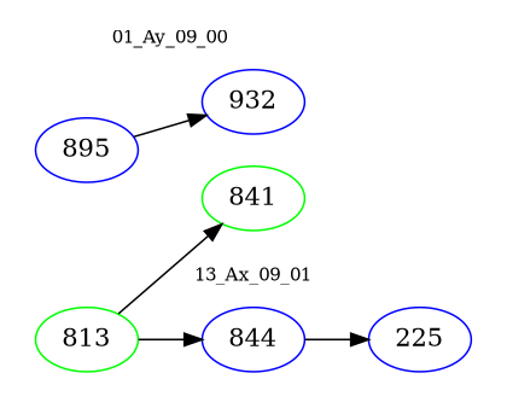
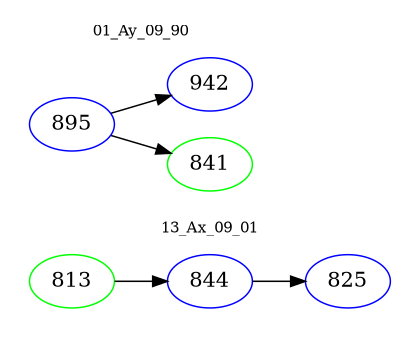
  digraph {
    rankdir=LR
    node [color=blue]
    edge [color=black]
    n1 [label=895]
-   n2 [label=932]
+   n2 [label=942]
    n3 [color=green label=841]
    n4 [label=844]
    n5 [color=green label=813]
-   n6 [label=225]
+   n6 [label=825]
    subgraph cluster_1 {
      color=white
      fontsize=10
-     label="01_Ay_09_00"
+     label="01_Ay_09_90"
      n1
      n2
      n3
    }
    subgraph cluster_2 {
      color=white
      fontsize=10
      label="13_Ax_09_01"
      n4
      n5
      n6
    }
    n1 -> n2
-   n5 -> n3
+   n1 -> n3
    n4 -> n6
    n5 -> n4
  }
